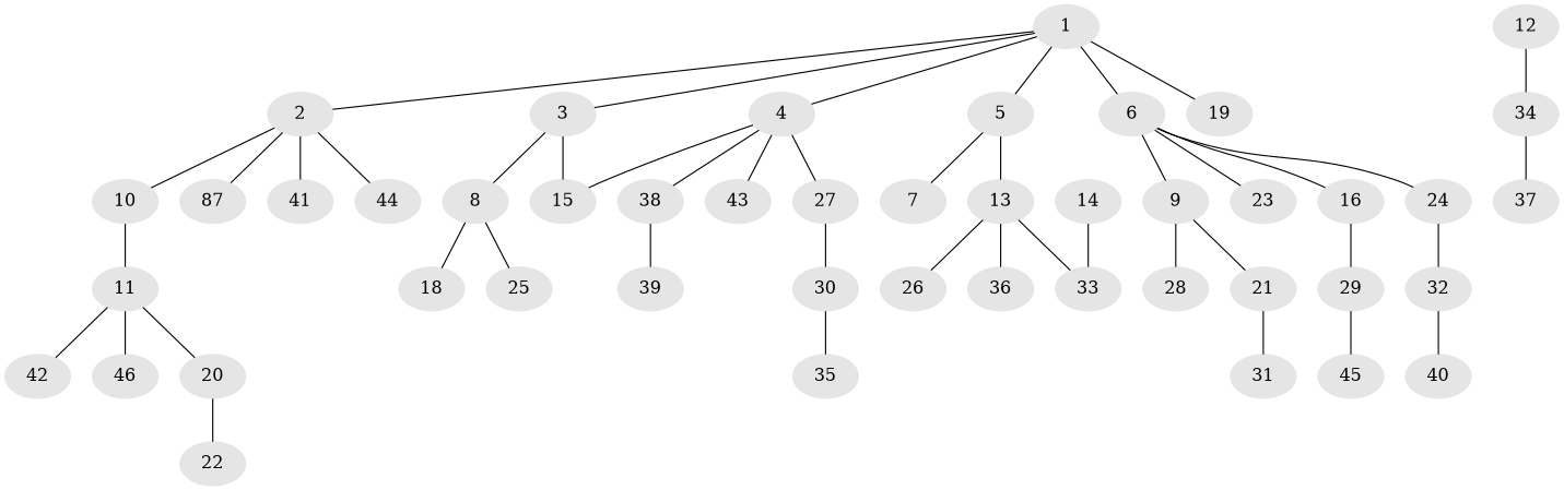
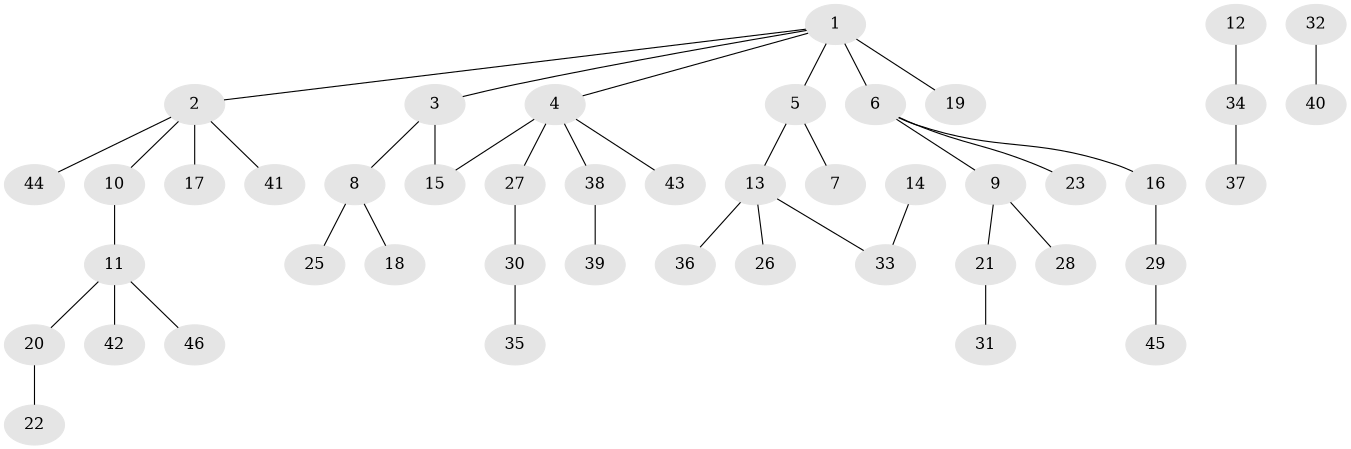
  graph {
    node [color=gray90 style=filled]
    edge [weight=1.0]
    1
    2
    3
    4
    5
    6
    19
    10
-   17 [label=87]
+   17
    41
    44
    8
    15
    27
    38
    43
    7
    13
    9
    16
    23
-   24
    11
    18
    25
    12
    34
    30
    39
    26
    36
    33
    21
    28
    29
    32
    31
    20
    42
    46
    22
    37
    14
    45
    40
    35
    1 -- 2
    1 -- 3
    1 -- 4
    1 -- 5
    1 -- 6
    1 -- 19 [weight=3.0]
    2 -- 10
    2 -- 17
    2 -- 41
    2 -- 44
    3 -- 8
    3 -- 15 [weight=2.0]
    4 -- 15
    4 -- 27 [weight=2.0]
    4 -- 38
    4 -- 43
    5 -- 7
    5 -- 13
    6 -- 9
    6 -- 16
    6 -- 23
-   6 -- 24
    10 -- 11
    8 -- 18
    8 -- 25
    27 -- 30
    38 -- 39
    13 -- 26
    13 -- 36
    13 -- 33
    9 -- 21
    9 -- 28
    16 -- 29
-   24 -- 32
    11 -- 20
    11 -- 42
    11 -- 46
    12 -- 34
    34 -- 37 [weight=2.0]
    30 -- 35
    21 -- 31
    29 -- 45
    32 -- 40
    20 -- 22
    14 -- 33
  }
